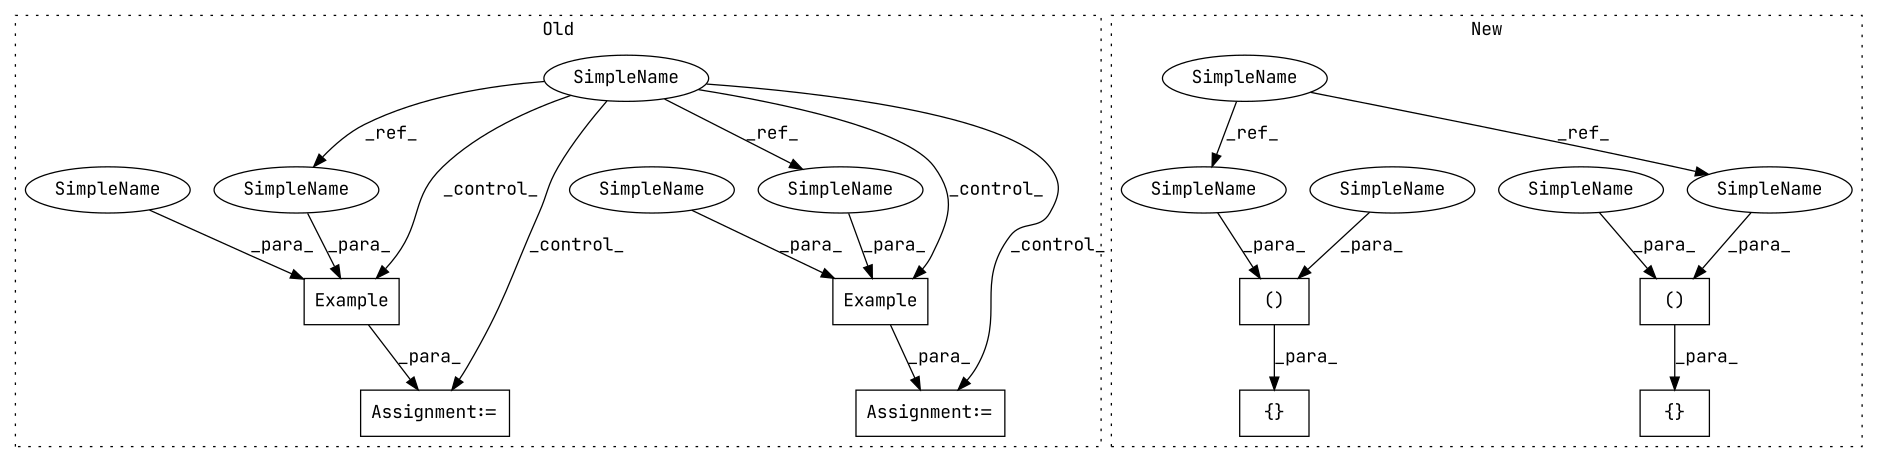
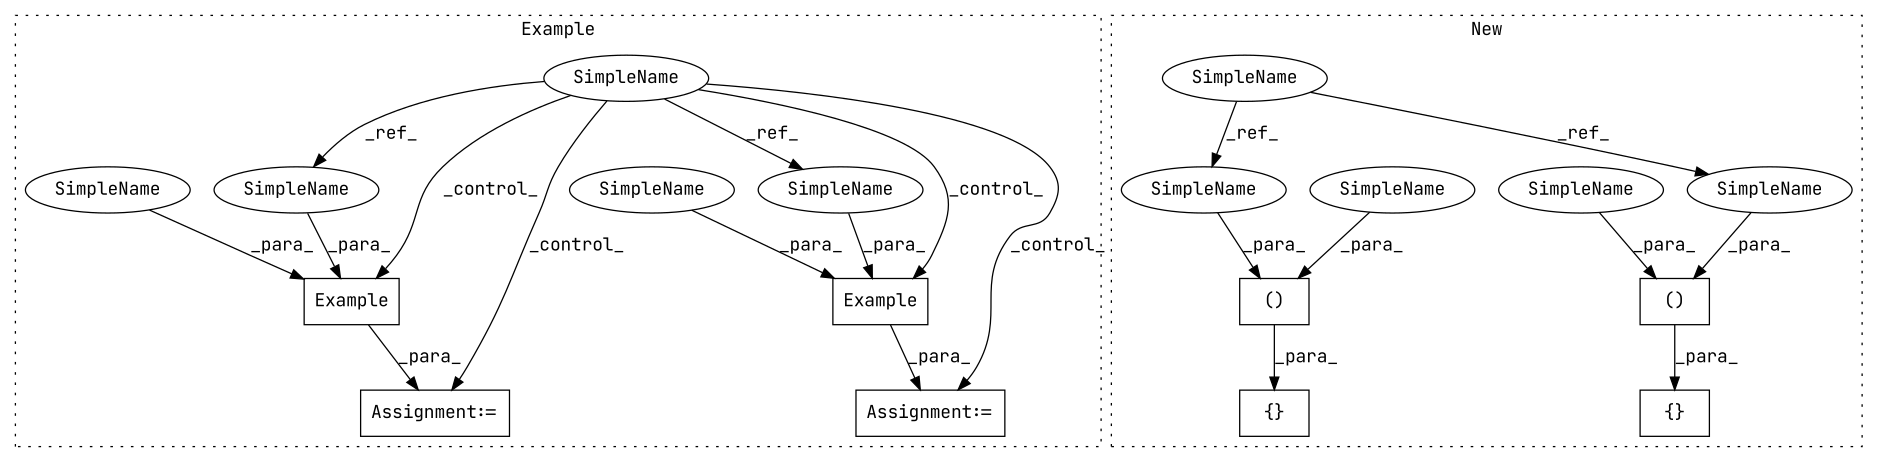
  digraph {
    fontname="JetBrains Mono"
    node [a=42 l=5 s=3998 shape=ellipse fontname="JetBrains Mono"]
    edge [fontname="JetBrains Mono"]
    n1 [a=32 l="8,1" label=Example s="8797,8819" shape=box]
    n2 [a=7 l=1 label="Assignment:=" s=8782 shape=box]
    n3 [a=32 l="8,1" label=Example s="8897,8919" shape=box]
    n4 [a=7 l=1 label="Assignment:=" s=8879 shape=box]
    n5 [label=SimpleName s=8741]
    n6 [label=SimpleName s=8814]
    n7 [label=SimpleName s=8914]
    n8 [l=8 label=SimpleName s=8905]
    n9 [l=8 label=SimpleName s=8805]
    n10 [a=4 l="10,2" label="{}" s="3988,4024" shape=box]
    n11 [a=106 l=26 label="()" shape=box]
    n12 [a=106 l=26 label="()" s=4096 shape=box]
    n13 [a=4 l="10,2" label="{}" s="4086,4122" shape=box]
    n14 [l=8 label=SimpleName s=3871]
    n15 [l=8 label=SimpleName]
    n16 [l=8 label=SimpleName s=4096]
    n17 [label=SimpleName s=4117]
    n18 [label=SimpleName s=4019]
    subgraph cluster_1 {
-     label=Old
+     label=Example
      style=dotted
      n1
      n2
      n3
      n4
      n5
      n6
      n7
      n8
      n9
    }
    subgraph cluster_2 {
      label=New
      style=dotted
      n10
      n11
      n12
      n13
      n14
      n15
      n16
      n17
      n18
    }
    n1 -> n2 [label=_para_]
    n3 -> n4 [label=_para_]
    n5 -> n1 [label=_control_]
    n5 -> n2 [label=_control_]
    n5 -> n3 [label=_control_]
    n5 -> n4 [label=_control_]
    n5 -> n6 [label=_ref_]
    n5 -> n7 [label=_ref_]
    n6 -> n1 [label=_para_]
    n7 -> n3 [label=_para_]
    n8 -> n3 [label=_para_]
    n9 -> n1 [label=_para_]
    n11 -> n10 [label=_para_]
    n12 -> n13 [label=_para_]
    n14 -> n15 [label=_ref_]
    n14 -> n16 [label=_ref_]
    n15 -> n11 [label=_para_]
    n16 -> n12 [label=_para_]
    n17 -> n12 [label=_para_]
    n18 -> n11 [label=_para_]
  }
